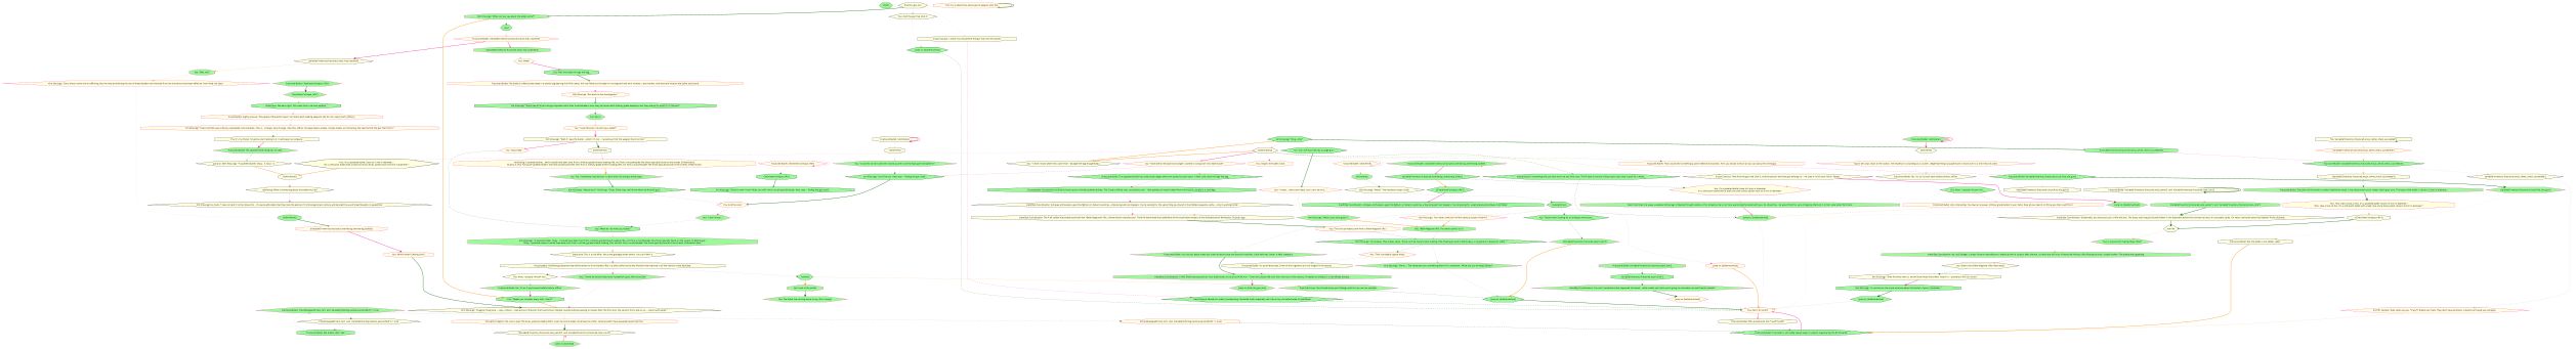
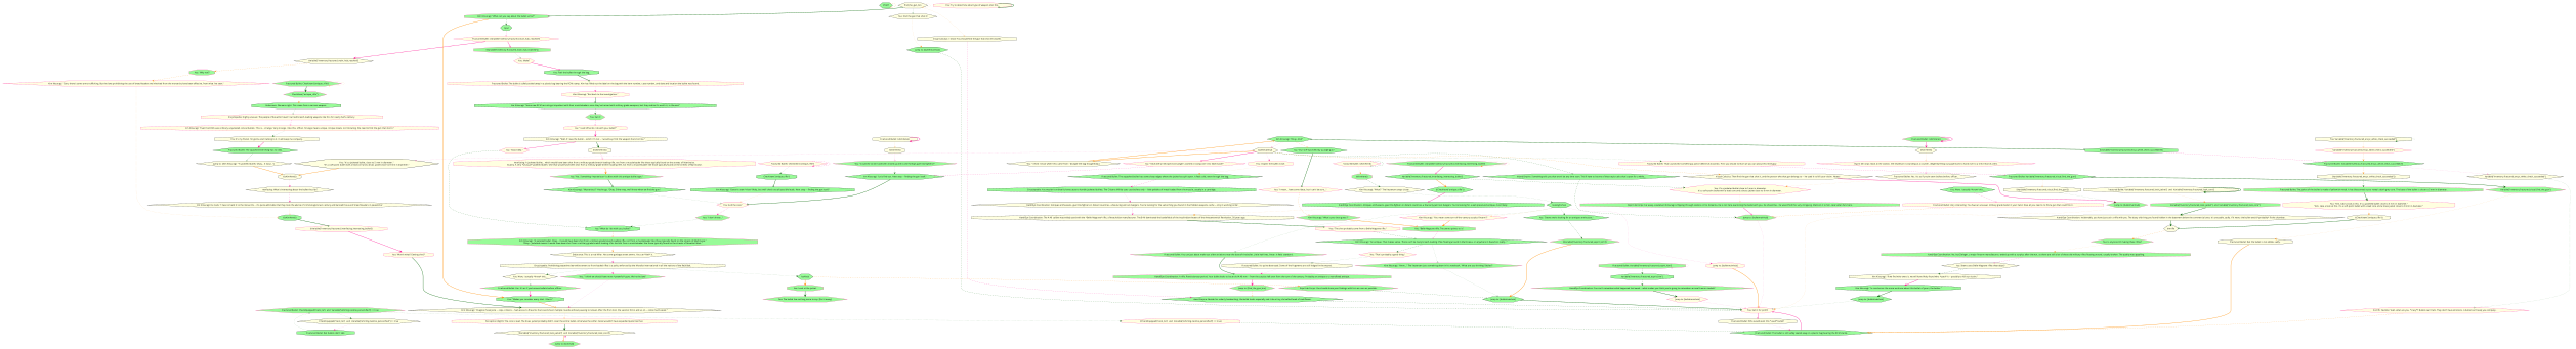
  digraph {
    fontname="Open Sans"
    node [color=black fillcolor=lightyellow fontname="Open Sans" shape=hexagon style=filled]
    edge [arrowhead=vee color=darkgreen fontname="Open Sans" style=dotted]
    n1 [fillcolor=palegreen label=START]
    n2 [fillcolor=palegreen label=input]
    n3 [color=deeppink label="Fractured Bullet: Variable[\"inventory.fractured_main_hub_reached\"]"]
    n4 [label="Variable[\"inventory.fractured_main_hub_reached\"]"]
    n5 [color=deeppink fillcolor=palegreen label="!(Variable[\"inventory.fractured_main_hub_reached\"])" shape=octagon]
    n6 [label="You: Wow, I actually *know* this..."]
    n7 [color=deeppink fillcolor=palegreen label="Fractured Bullet: Yes. It's as if you've seen bullets before, officer."]
    n8 [fillcolor=palegreen label="You: \"Makes you consider every shot. I like it.\"" shape=octagon]
    n9 [color=deeppink label="You: \"Worth what? Getting shot?\"" shape=octagon]
    n10 [label="Kim Kitsuragi: \"Imagine if everyone -- cops, citizens -- had access to firearms that could shoot multiple rounds without pausing to reload. After the first shot, the second, third, and so on -- come much easier.\""]
    n11 [color=deeppink label="Perception (Sight): The core is lead. The brass jacket probably didn't cover the entire bullet, otherwise the softer metal wouldn't have expanded quite like that." shape=octagon]
    n12 [color=deeppink fillcolor=palegreen label="Esprit de Corps: Far away, Lieutenant Kitsuragi is flipping through stations in his Kineema. He is not here examining the bullet with you. He should be... he would find this very intriguing. Mention it to him, later when he's here." shape=octagon]
    n13 [color=deeppink fillcolor=palegreen label="Jump to: [bulletmainhub]"]
    n14 [color=deeppink label="You: Sell it for profit!" shape=octagon]
    n15 [color=deeppink label="Interfacing: A jacketed bullet... which would have been shot from a military-grade breech-loading rifle, not from a muzzleloader like those typically found on the streets of Martinaise.\nExactly. A very *unusual* jacketed bullet. One that would have been shot from a military-grade breech-loading rifle, not from a muzzleloader like those typically found on the streets of Martinaise." shape=octagon]
    n16 [color=deeppink fillcolor=palegreen label="You: \"Yes. Something *mysterious* is afoot with this antique bullet type.\""]
    n17 [fillcolor=palegreen label="Kim Kitsuragi: \"Mysterious?\" He shrugs. \"Okay. Either way, we'll know when we find the gun.\""]
-   n18 [color=deeppink fillcolor=palegreen label="Fractured Bullet: The squished little thing has no idea."]
+   n18 [fillcolor=palegreen label="Fractured Bullet: The squished little thing has no idea."]
    n19 [label="Jump to: [Kim Kitsuragi: \"\"A jacketed bullet. Okay... It woul...\"]"]
    n20 [label="!(IsKimHere())" shape=octagon]
    n21 [fillcolor=palegreen label="Fractured Bullet: But bullets don't talk." shape=octagon]
    n22 [color=deeppink fillcolor=palegreen label="Fractured Bullet: CheckEquipped(\"neck_tie\")  and  Variable[\"whirling.necktie_personified\"] == true"]
    n23 [label="CheckEquipped(\"neck_tie\")  and  Variable[\"whirling.necktie_personified\"] == true"]
    n24 [color=deeppink label="!(CheckEquipped(\"neck_tie\")  and  Variable[\"whirling.necktie_personified\"] == true)" shape=octagon]
    n25 [color=deeppink label="Horrific Necktie: Yeah, what are you, *crazy*? Bullets can't talk. They don't have emotions. A bullet can't keep you company."]
    n26 [fillcolor=palegreen label="Fractured Bullet: The bullet is still safely sealed away in a plastic bag bearing the RCM stamp."]
    n27 [color=deeppink fillcolor=palegreen label="Hand/Eye Coordination: A rifle. Revolutionary-period. Your bullet looks to be an old 4.46 mm -- from the surplus left over from the turn of the century. Probably an antique or a retrofitted antique." shape=octagon]
    n28 [color=deeppink fillcolor=palegreen label="Jump to: [find_the_gun_bro]"]
    n29 [fillcolor=palegreen label="Inland Empire: Beside his orderly handwriting, the bullet looks especially sad. Like a tiny, shrivelled head of cauliflower."]
    n30 [label="Fractured Bullet: Variable[\"inventory.fractured_look_jacket\"]  and  Variable[\"inventory.fractured_look_core\"]" shape=octagon]
    n31 [color=deeppink fillcolor=palegreen label="Variable[\"inventory.fractured_look_jacket\"]  and  Variable[\"inventory.fractured_look_core\"]" shape=octagon]
    n32 [label="Hand/Eye Coordination: Incidentally, you have just such a rifle with you. The dusty old thing you found hidden in the basement below the commercial area. It's unusable, sadly. If it were, the bullet would *probably* fit the chamber."]
    n33 [label=dmrifle]
    n34 [label="!(Variable[\"inventory.fractured_look_jacket\"]  and  Variable[\"inventory.fractured_look_core\"])"]
    n35 [color=deeppink fillcolor=palegreen label="Jump to: [lookhub]"]
    n36 [fillcolor=palegreen label=lookhub]
    n37 [color=deeppink fillcolor=palegreen label="Esprit de Corps: You should share your findings with him as soon as possible."]
    n38 [color=deeppink fillcolor=palegreen label="You: Look at the jacket." shape=octagon]
    n39 [fillcolor=palegreen label="Jump to: [bulletmainhub]"]
    n40 [color=deeppink fillcolor=palegreen label="You: The bullet has nothing more to say. [Put it away.]"]
    n41 [label="You: \"It's a jacketed bullet, close to 5 mm in diameter.\"\n\"It's a soft-point bullet with a lead core and a brass jacket close to 8 mm in diameter.\" "]
    n42 [label="Interfacing: What's interesting about the bullet thus far?"]
    n43 [color=deeppink label="You: \"Kim, take a look at this. It's a jacketed bullet close to 5 mm in diameter.\"\n\"Kim, take a look at this. It's a soft-point bullet with a lead core and a brass jacket close to 8 mm in diameter.\" " shape=octagon]
    n44 [label="!(CheckItem(\"antique_rifle\"))" shape=octagon]
    n45 [label="Endurance: This is a real killer. Not some garbage street ammo. You can *feel* it."]
    n46 [label="Encyclopedia: Prohibiting peacetime law-enforcement to front loaded rifles is a policy enforced by the Moralist International in all the nations of the Reál Belt." shape=octagon]
    n47 [color=deeppink fillcolor=palegreen label="You: \"I think we should have more *powerful* guns. We're the law!\""]
    n48 [fillcolor=palegreen label="Endurance: We were right. This came from a serious weapon." shape=octagon]
    n49 [color=deeppink label="Encyclopedia: Highly unusual. The people of Revachol haven't carried breech-loading weapons like this for nearly half a century." shape=octagon]
    n50 [color=deeppink label="Kim Kitsuragi: \"Even the RCM uses ordinary unjacketed conical bullets. This is... strange. Very strange. I like this, officer. Strange means unique. Unique means incriminating. We need to find the gun that shot it.\"" shape=octagon]
    n51 [label="Hand/Eye Coordination: Antiques enthusiasts, guerrilla fighters in distant countries, a few lucky Jamrock bangers. You're looking for the same thing you found in that hidden weapons cache -- only in working order."]
    n52 [label="Hand/Eye Coordination: The 4.46 calibre was widely used with the *Belle-Magrave* rifle, a Revacholian manufacturer. The B-M dominated the battlefields of the Insulindian theatre of the Antecentennial Revolution, 50 years ago." shape=octagon]
    n53 [color=deeppink label="You: \"The shot probably came from a Belle-Magrave rifle.\"" shape=octagon]
    n54 [color=deeppink label="Jump to: [bulletmainhub]" shape=octagon]
    n55 [label="Fractured Bullet: Who would want this *used* bullet?" shape=octagon]
    n56 [color=deeppink fillcolor=palegreen label="You: \"Could the victim have been mixed up with some foreign guerrilla fighters?\""]
    n57 [fillcolor=palegreen label="Kim Kitsuragi: \"Let's find out. Next step -- finding the gun itself.\""]
    n58 [color=deeppink label="You: And the core?"]
    n59 [color=deeppink fillcolor=palegreen label="Kim Kitsuragi: \"What can you say about the bullet so far?\"" shape=octagon]
    n60 [color=deeppink fillcolor=palegreen label="You: Eat it!"]
    n61 [color=deeppink label="You: \"I said: What do I do with you, bullet?\"" shape=octagon]
    n62 [label="Kim Kitsuragi: \"Well, if I was the bullet -- which I'm not -- I would say: find the weapon that shot me.\"" shape=octagon]
    n63 [color=deeppink label="Kim Kitsuragi: \"But back to the investigation.\"" shape=octagon]
    n64 [fillcolor=palegreen label="Kim Kitsuragi: \"Some new RCM recruits get impatient with their muzzleloaders once they've trained with military-grade weapons, but they realize it's worth it, in the end.\"" shape=octagon]
    n65 [label=find_the_gun_bro]
    n66 [label="Visual Calculus: I know! You should find the gun that shot this bullet." shape=octagon]
    n67 [label="You: Find the gun that shot it!"]
    n68 [fillcolor=palegreen label="Jump to: [bulletmainhub]"]
    n69 [label="You: It's my friend, I'm gonna start talking to it. It will keep me company." shape=octagon]
    n70 [fillcolor=palegreen label="Inland Empire: Something tells you that won't be any time soon. This'll have to be one of those epic tasks that's open for a while..."]
    n71 [label="You: \"I think I know where this came from.\" (Dangle the bag thoughtfully.)"]
    n72 [fillcolor=palegreen label="Kim Kitsuragi: \"Okay. And?\""]
    n73 [fillcolor=palegreen label="!(Variable[\"inventory.fractured_encyc_white_check_succeeded\"])" shape=octagon]
    n74 [label=bulletmainhub]
    n75 [fillcolor=palegreen label="You: \"Our stiff was killed by a jungle gun.\""]
    n76 [fillcolor=palegreen label="You: Feel the bullet through the bag." shape=octagon]
    n77 [color=deeppink label="Fractured Bullet: The bullet is safely sealed away in a plastic bag bearing the RCM stamp. Kim has filled out the label on the bag with the item number, case number, and date and location the bullet was found." shape=octagon]
    n78 [fillcolor=palegreen label="Kim Kitsuragi: \"An antique. That makes sense. There can't be many breech-loading rifles floating around in Martinaise, or anywhere in Revachol, really...\""]
    n79 [color=deeppink fillcolor=palegreen label="Fractured Bullet: IsKimHere()"]
    n80 [label="IsKimHere()"]
    n81 [color=deeppink label="Esprit de Corps: Back at the station, the lieutenant is standing at a counter, diligently filling out paperwork to hand over to a tired records clerk."]
    n82 [label="Fractured Bullet: Yes. It's as if you've seen bullets before, officer."]
    n83 [fillcolor=palegreen label="!(IsKimHere())" shape=octagon]
    n84 [color=deeppink label="!(Variable[\"inventory.fractured_interfacing_interesting_bullet\"])" shape=octagon]
    n85 [fillcolor=palegreen label=lookingforhub]
    n86 [color=deeppink fillcolor=palegreen label="Fractured Bullet: You can just about make out a few striations near the base of the bullet. Little hairlines, linear. It feels standard."]
    n87 [color=deeppink label="Kim Kitsuragi: \"You mean some turn-of-the-century surplus firearm?\""]
    n88 [fillcolor=palegreen label="You: \"Seems we're looking for an antiques enthusiast.\""]
    n89 [color=deeppink fillcolor=palegreen label="You: \"Belle-Magrave rifle. The ammo points to it.\"" shape=octagon]
    n90 [color=deeppink fillcolor=palegreen label="!(Variable[\"inventory.fractured_esprit_kim\"])"]
    n91 [label="!(IsKimHere())" shape=octagon]
    n92 [color=deeppink label="You: \"Good idea.\""]
    n93 [label="Fractured Bullet: But the bullet is not edible, sadly." shape=octagon]
    n94 [label="Visual Calculus: Then find the gun that shot it, and the person who that gun belongs to -- he used it to kill your victim. Neato!"]
    n95 [color=deeppink fillcolor=palegreen label="Jump to: [bulletmainhub]"]
    n96 [color=deeppink label="Fractured Bullet: Very interesting. You have an unusual, military-grade bullet in your hand. Now all you need is to find a gun that could fire it." shape=octagon]
    n97 [color=deeppink label="You: It's a jacketed bullet close to 5 mm in diameter.\nIt's a soft-point bullet with a lead core and a brass jacket close to 8 mm in diameter."]
    n98 [color=deeppink fillcolor=palegreen label="Fractured Bullet: Variable[\"inventory.fractured_esprit_kim\"]" shape=octagon]
    n99 [fillcolor=palegreen label="Variable[\"inventory.fractured_esprit_kim\"]" shape=octagon]
    n100 [color=deeppink fillcolor=palegreen label="Hand/Eye Coordination: You can't remember what happened last week -- what makes you think you're going to remember arcane firearm models?"]
    n101 [color=deeppink label="Jump to: [bulletmainhub]"]
    n102 [fillcolor=palegreen label="Kim Kitsuragi: \"Doesn't seem *that* likely, but we'll check out all possible leads. Next step -- finding the gun itself.\"" shape=octagon]
    n103 [color=deeppink fillcolor=palegreen label="You: \"I don't know...\""]
    n104 [color=deeppink fillcolor=palegreen label="You: Is anyone still making these rifles?"]
    n105 [label="Fractured Bullet: IsKimHere()" shape=octagon]
    n106 [label="IsKimHere()" shape=octagon]
    n107 [label="Kim Kitsuragi: He nods. \"I have to hand it to the monarchs -- it's quite admirable that they took the advice of criminologists last century and banned the use of breechloaders in peacetime.\""]
    n108 [color=deeppink fillcolor=palegreen label="Kim Kitsuragi: \"A jacketed bullet. Okay... It would have been shot from a military-grade breech-loading rifle, not from a muzzleloader like those typically found on the streets of Martinaise.\"\n\"Okay... Jacketed means it would have been shot from a military-grade breech-loading rifle. And not from a muzzleloader like those typically found on the streets of Revachol West.\"" shape=octagon]
    n109 [color=deeppink label="Fractured Bullet: IsKimHere()"]
    n110 [color=deeppink fillcolor=palegreen label="IsKimHere()" shape=octagon]
    n111 [label="Kim Kitsuragi: \"What?\" The lieutenant steps closer."]
    n112 [fillcolor=palegreen label="You: \"What do I do with you, bullet?\"" shape=octagon]
    n113 [label="Fractured Bullet: It's quite destroyed. Some of the fragments are still lodged in the wound." shape=octagon]
    n114 [color=deeppink fillcolor=palegreen label="Fractured Bullet: Variable[\"inventory.fractured_interfacing_interesting_bullet\"]"]
    n115 [fillcolor=palegreen label="Variable[\"inventory.fractured_interfacing_interesting_bullet\"]"]
    n116 [fillcolor=palegreen label="!(CheckItem(\"antique_rifle\"))"]
    n117 [fillcolor=palegreen label="Hand/Eye Coordination: Antiques enthusiasts, guerrilla fighters in distant countries, a few lucky Jamrock bangers. You're looking for a well-preserved antique, most likely." shape=octagon]
    n118 [color=deeppink fillcolor=palegreen label="Kim Kitsuragi: \"Hmm...\" The lieutenant jots something down in his notebook. \"What are you thinking? Bullet?\""]
    n119 [color=deeppink fillcolor=palegreen label="You: \"Why not?\"" shape=octagon]
    n120 [color=deeppink label="Kim Kitsuragi: \"Sure, there's some arms trafficking. But the laws prohibiting the use of breechloaders we inherited from the monarchy have been effective, from what I've seen.\""]
    n121 [color=deeppink label="You: Make?"]
    n122 [fillcolor=palegreen label="Fractured Bullet: The squashed bullet has some sharp edges where the jacket has split open. It feels cold, even through the bag."]
    n123 [fillcolor=palegreen label="Encyclopedia: You wouldn't ordinarily have cause to handle jacketed bullets. The Citizens Militia uses cast bullets only -- little pebbles of metal loaded from the muzzle, usually in a cartridge." shape=octagon]
    n124 [color=deeppink fillcolor=palegreen label="Fractured Bullet: The jacket of the bullet is made of yellowish metal. It has blossomed out to reveal a dark grey core. The base of the bullet is close to 5 mm in diameter." shape=octagon]
    n125 [color=deeppink label="Fractured Bullet: That sounds like something a police detective would do. First you should to learn all you can about this little guy!" shape=octagon]
    n126 [fillcolor=palegreen label="Fractured Bullet: Variable[\"inventory.fractured_viscal_find_the_gun\"]"]
    n127 [color=deeppink fillcolor=palegreen label="Variable[\"inventory.fractured_viscal_find_the_gun\"]"]
    n128 [label="!(Variable[\"inventory.fractured_viscal_find_the_gun\"])" shape=octagon]
    n129 [color=deeppink label="You: Inspect the bullet closer." shape=octagon]
    n130 [color=deeppink label="You: Try to determine what type of weapon shot this." shape=octagon]
    n131 [label="You: Variable[\"inventory.fractured_encyc_white_check_succeeded\"]" shape=octagon]
    n132 [color=deeppink label="Variable[\"inventory.fractured_encyc_white_check_succeeded\"]"]
    n133 [fillcolor=palegreen label="Fractured Bullet: Variable[\"inventory.fractured_encyc_white_check_succeeded\"]"]
    n134 [label="Variable[\"inventory.fractured_encyc_white_check_succeeded\"]"]
    n135 [label="!(Variable[\"inventory.fractured_encyc_white_check_succeeded\"])" shape=octagon]
    n136 [color=deeppink label="You: \"That's probably a good thing.\""]
    n137 [color=deeppink label="Fractured Bullet: CheckItem(\"antique_rifle\")"]
    n138 [fillcolor=palegreen label="CheckItem(\"antique_rifle\")" shape=octagon]
    n139 [color=deeppink label="You: \"Have well-armed Jamrock bangers started crossing over into Martinaise?\""]
    n140 [color=deeppink label="You: \"I mean... have some ideas, but I can't be sure...\""]
    n141 [color=deeppink fillcolor=palegreen label="Kim Kitsuragi: \"What's your best guess?\""]
    n142 [label="Kim Kitsuragi: \"If we find who owns it, we will have likely found who *used* it -- possibly to kill our victim.\"" shape=octagon]
    n143 [fillcolor=palegreen label="Kim Kitsuragi: \"In conclusion: the more we know about this bullet of yours, the better.\"" shape=octagon]
    n144 [fillcolor=palegreen label="Jump to: [bulletmainhub]"]
    n145 [color=deeppink fillcolor=palegreen label="Fractured Bullet: CheckItem(\"antique_rifle\")"]
    n146 [color=deeppink fillcolor=palegreen label="CheckItem(\"antique_rifle\")"]
    n147 [fillcolor=palegreen label="You: Wow, I actually *know* this..."]
    n148 [label="You: Seems uses Belle-Magrave rifles these days?"]
    n149 [color=deeppink fillcolor=palegreen label="Hand/Eye Coordination: No, but Zieleger, a major firearm manufacturer, ended up with a surplus after the war, so there are still a lot of these old military rifles floating around, usually broken. The quality was appalling." shape=octagon]
    n1 -> n1 [arrowhead=odot color=darkorange style=dashed]
    n2 -> n3 [arrowhead=odot color=deeppink style=dashed]
    n3 -> n4 [color=deeppink style=bold]
    n3 -> n5 [arrowhead=odot color=deeppink style=bold]
    n4 -> n119 [color=darkorange style=dashed]
    n5 -> n121 [arrowhead=odot]
    n6 -> n7 [arrowhead=odot]
    n7 -> n8 [color=deeppink style=bold]
    n8 -> n10 [arrowhead=odot color=darkorange style=bold]
    n9 -> n10 [style=bold]
    n10 -> n11 [arrowhead=odot color=darkorange]
    n11 -> n34 [style=bold]
    n12 -> n13 [arrowhead=odot color=deeppink style=bold]
    n13 -> n14 [arrowhead=odot color=deeppink]
    n14 -> n55 [arrowhead=odot color=deeppink style=bold]
    n15 -> n16 [color=darkorange style=bold]
    n16 -> n17 [arrowhead=odot style=bold]
    n17 -> n58 [arrowhead=odot]
    n18 -> n19 [arrowhead=odot style=dashed]
    n19 -> n20 [arrowhead=odot color=darkorange style=bold]
    n20 -> n42 [color=deeppink]
    n21 -> n22 [arrowhead=odot]
    n22 -> n23
    n22 -> n24
    n23 -> n21 [color=deeppink]
    n24 -> n26 [arrowhead=odot style=dashed]
    n25 -> n26 [color=darkorange style=dashed]
    n26 -> n14 [arrowhead=odot color=deeppink style=bold]
    n27 -> n28 [color=deeppink style=bold]
    n28 -> n29 [arrowhead=odot color=darkorange style=dashed]
    n29 -> n14 [arrowhead=odot style=dashed]
    n30 -> n30 [style=bold]
    n30 -> n31 [color=darkorange]
    n31 -> n32 [style=bold]
    n32 -> n33 [style=bold]
    n33 -> n104 [color=darkorange style=dashed]
    n34 -> n35 [arrowhead=odot color=darkorange style=bold]
    n35 -> n34 [color=deeppink]
    n36 -> n37 [color=darkorange style=dashed]
    n36 -> n38 [color=darkorange style=bold]
    n37 -> n39 [arrowhead=odot style=dashed]
    n38 -> n40 [style=bold]
    n39 -> n14 [arrowhead=odot style=bold]
    n41 -> n20 [arrowhead=odot color=darkorange style=bold]
    n42 -> n107 [color=deeppink style=dashed]
    n43 -> n44 [color=darkorange]
    n44 -> n33 [arrowhead=odot style=bold]
    n45 -> n46 [color=deeppink]
    n46 -> n6
    n46 -> n36
    n46 -> n47 [color=deeppink]
    n47 -> n10 [color=deeppink]
    n48 -> n49 [arrowhead=odot]
    n49 -> n50 [arrowhead=odot color=deeppink style=dashed]
    n50 -> n69
    n51 -> n52 [color=deeppink style=dashed]
    n52 -> n53 [arrowhead=odot style=bold]
    n53 -> n78 [arrowhead=odot style=dashed]
    n54 -> n14 [arrowhead=odot color=darkorange style=bold]
    n55 -> n26 [color=deeppink]
    n56 -> n57
    n57 -> n58 [arrowhead=odot style=bold]
    n58 -> n103 [color=deeppink style=dashed]
    n59 -> n2 [style=dashed]
    n59 -> n8 [color=darkorange style=bold]
    n60 -> n61 [arrowhead=odot color=deeppink style=dashed]
    n61 -> n62 [color=deeppink style=bold]
    n62 -> n91 [style=bold]
    n62 -> n92 [arrowhead=odot color=deeppink style=bold]
    n63 -> n64 [arrowhead=odot style=bold]
    n64 -> n60 [style=dashed]
    n65 -> n59 [arrowhead=odot style=bold]
    n65 -> n65 [arrowhead=odot color=darkorange]
    n65 -> n66 [arrowhead=odot color=darkorange]
    n65 -> n67 [arrowhead=odot]
    n66 -> n29 [color=deeppink style=dashed]
    n67 -> n68 [color=darkorange]
    n68 -> n14 [arrowhead=odot style=dashed]
    n69 -> n18 [color=deeppink style=bold]
    n70 -> n13 [style=dashed]
    n71 -> n72 [arrowhead=odot color=darkorange style=bold]
    n72 -> n73 [arrowhead=odot style=bold]
    n72 -> n74 [arrowhead=odot color=deeppink]
    n72 -> n75 [arrowhead=odot color=darkorange style=dashed]
    n73 -> n133 [arrowhead=odot color=deeppink style=dashed]
    n74 -> n41 [arrowhead=odot color=deeppink]
    n74 -> n70 [arrowhead=odot style=dashed]
    n74 -> n71 [arrowhead=odot color=darkorange style=bold]
    n74 -> n94 [color=darkorange style=dashed]
    n74 -> n125
    n74 -> n129 [color=deeppink]
    n74 -> n139 [arrowhead=odot color=deeppink style=bold]
    n75 -> n140 [arrowhead=odot style=bold]
    n76 -> n77 [arrowhead=odot style=bold]
    n77 -> n63 [color=deeppink]
    n78 -> n118 [arrowhead=odot]
    n78 -> n136 [style=dashed]
    n79 -> n79 [color=deeppink style=bold]
    n79 -> n80 [color=deeppink style=bold]
    n80 -> n81 [arrowhead=odot color=darkorange]
    n81 -> n82 [arrowhead=odot color=deeppink]
    n82 -> n97 [color=darkorange]
    n83 -> n84 [arrowhead=odot style=bold]
    n84 -> n9 [color=deeppink style=bold]
    n85 -> n54 [color=deeppink]
    n85 -> n86 [arrowhead=odot]
    n85 -> n87 [arrowhead=odot color=darkorange]
    n85 -> n88
    n86 -> n27 [arrowhead=odot style=bold]
    n87 -> n89 [color=darkorange style=bold]
    n88 -> n90 [style=dashed]
    n89 -> n78 [arrowhead=odot color=deeppink style=dashed]
    n90 -> n39 [color=darkorange style=bold]
    n91 -> n15 [arrowhead=odot color=deeppink style=dashed]
    n92 -> n112 [arrowhead=odot style=dashed]
    n93 -> n26 [arrowhead=odot color=darkorange style=bold]
    n94 -> n95 [color=deeppink style=bold]
    n95 -> n14 [color=darkorange]
    n96 -> n13 [arrowhead=odot color=darkorange style=dashed]
    n97 -> n12 [arrowhead=odot color=darkorange]
    n98 -> n98 [arrowhead=odot color=deeppink]
    n98 -> n99 [style=dashed]
    n99 -> n100 [style=dashed]
    n100 -> n101 [style=bold]
    n101 -> n14 [arrowhead=odot color=deeppink]
    n102 -> n58 [arrowhead=odot color=darkorange]
    n103 -> n112
    n104 -> n149 [color=darkorange]
    n105 -> n105 [color=deeppink style=bold]
    n105 -> n106 [arrowhead=odot color=darkorange]
    n106 -> n56 [arrowhead=odot color=deeppink]
    n107 -> n83 [arrowhead=odot color=darkorange]
    n108 -> n45 [color=darkorange]
    n109 -> n109 [arrowhead=odot style=dashed]
    n109 -> n110 [color=darkorange]
    n110 -> n111 [style=dashed]
    n111 -> n85
    n112 -> n108 [arrowhead=odot color=darkorange style=dashed]
    n113 -> n27 [color=deeppink]
    n114 -> n114 [color=darkorange]
    n114 -> n115 [arrowhead=odot color=deeppink style=bold]
    n115 -> n97 [style=dashed]
    n115 -> n116 [color=darkorange style=bold]
    n116 -> n117 [arrowhead=odot color=deeppink style=bold]
    n117 -> n52 [color=darkorange]
    n118 -> n39 [arrowhead=odot]
    n119 -> n120 [color=darkorange style=dashed]
    n120 -> n83 [arrowhead=odot color=darkorange]
    n121 -> n76 [arrowhead=odot color=deeppink style=bold]
    n122 -> n123 [color=deeppink style=dashed]
    n123 -> n51 [color=deeppink]
    n124 -> n43 [style=bold]
    n125 -> n126 [arrowhead=odot color=deeppink style=dashed]
    n126 -> n127 [style=bold]
    n126 -> n128 [arrowhead=odot color=darkorange]
    n127 -> n93 [color=darkorange]
    n128 -> n95
    n129 -> n122 [color=darkorange]
    n130 -> n130 [arrowhead=odot style=bold]
    n131 -> n131
    n131 -> n132 [arrowhead=odot color=darkorange]
    n132 -> n133 [color=darkorange style=dashed]
    n133 -> n134 [arrowhead=odot color=deeppink]
    n133 -> n135 [color=darkorange style=dashed]
    n134 -> n25 [arrowhead=odot]
    n135 -> n124 [style=dashed]
    n136 -> n113 [arrowhead=odot]
    n137 -> n137 [color=deeppink style=dashed]
    n137 -> n138
    n138 -> n102 [arrowhead=odot style=bold]
    n139 -> n57 [arrowhead=odot color=deeppink style=dashed]
    n140 -> n141 [arrowhead=odot color=darkorange style=dashed]
    n141 -> n89 [arrowhead=odot color=darkorange style=bold]
    n142 -> n143 [color=deeppink style=bold]
    n143 -> n144 [style=bold]
    n144 -> n14 [arrowhead=odot]
    n145 -> n145 [arrowhead=odot color=darkorange]
    n145 -> n146 [style=bold]
    n146 -> n48 [color=darkorange]
    n147 -> n96 [arrowhead=odot color=deeppink style=dashed]
    n148 -> n142 [style=dashed]
    n149 -> n148 [arrowhead=odot color=deeppink style=dashed]
  }
